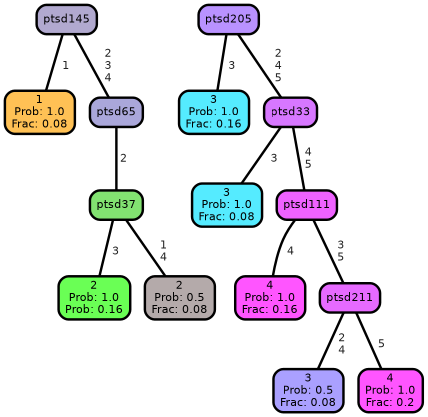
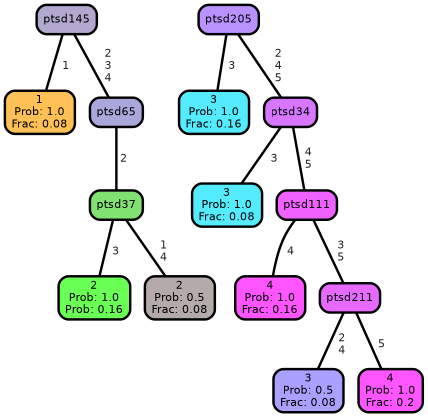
  graph {
    ranksep="0 equally"
    splines=straight
    node [color=black fillcolor="#55ebff" fontcolor=black fontname=helvetica penwidth=3 shape=box style="filled, rounded"]
    edge [color=black fontcolor=grey14 fontname=helvetica fontweight=bold penwidth=3]
    n1 [fillcolor="#ffc155" label="1\nProb: 1.0\nFrac: 0.08"]
    n2 [fillcolor="#b1a9cf" label=ptsd145]
    n3 [fillcolor="#aaa7da" label=ptsd65]
    n4 [fillcolor="#82e271" label=ptsd37]
    n5 [fillcolor="#6aff55" label="2\nProb: 1.0\nProb: 0.16"]
    n6 [fillcolor="#b4aaaa" label="2\nProb: 0.5\nFrac: 0.08"]
    n7 [fillcolor="#b992ff" label=ptsd205]
    n8 [label="3\nProb: 1.0\nFrac: 0.16"]
-   n9 [fillcolor="#d777ff" label=ptsd33]
+   n9 [fillcolor="#d777ff" label=ptsd34]
    n10 [label="3\nProb: 1.0\nFrac: 0.08"]
    n11 [fillcolor="#ef62ff" label=ptsd111]
    n12 [fillcolor="#ff55ff" label="4\nProb: 1.0\nFrac: 0.16"]
    n13 [fillcolor="#e66aff" label=ptsd211]
    n14 [fillcolor="#aaa0ff" label="3\nProb: 0.5\nFrac: 0.08"]
    n15 [fillcolor="#ff55ff" label="4\nProb: 1.0\nFrac: 0.2"]
    subgraph sub_1 {
      rank=same
    }
    n2 -- n1 [label=" 1"]
    n2 -- n3 [label=" 2\n 3\n 4"]
    n3 -- n4 [label=" 2"]
    n4 -- n5 [label=" 3"]
    n4 -- n6 [label=" 1\n 4"]
    n7 -- n8 [label=" 3"]
    n7 -- n9 [label=" 2\n 4\n 5"]
    n9 -- n10 [label=" 3"]
    n9 -- n11 [label=" 4\n 5"]
    n11 -- n12 [label=" 4"]
    n11 -- n13 [label=" 3\n 5"]
    n13 -- n14 [label=" 2\n 4"]
    n13 -- n15 [label=" 5"]
  }
